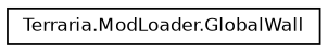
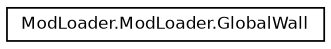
  digraph {
    rankdir=LR
-   n1 [color=black fillcolor=white fontname=Helvetica fontsize=10 height=0.2 label="Terraria.ModLoader.GlobalWall" shape=record style=filled width=0.4]
+   n1 [color=black fillcolor=white fontname=Helvetica fontsize=10 height=0.2 label="ModLoader.ModLoader.GlobalWall" shape=record style=filled width=0.4]
  }
